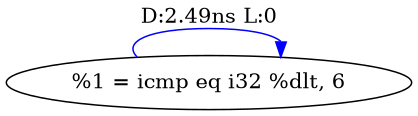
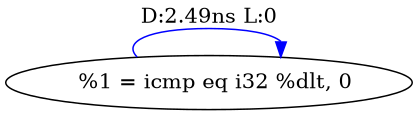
  digraph {
    rankdir=LR
-   n1 [label="%1 = icmp eq i32 %dlt, 6"]
+   n1 [label="  %1 = icmp eq i32 %dlt, 0"]
    n1 -> n1 [color=blue label="D:2.49ns L:0"]
  }
